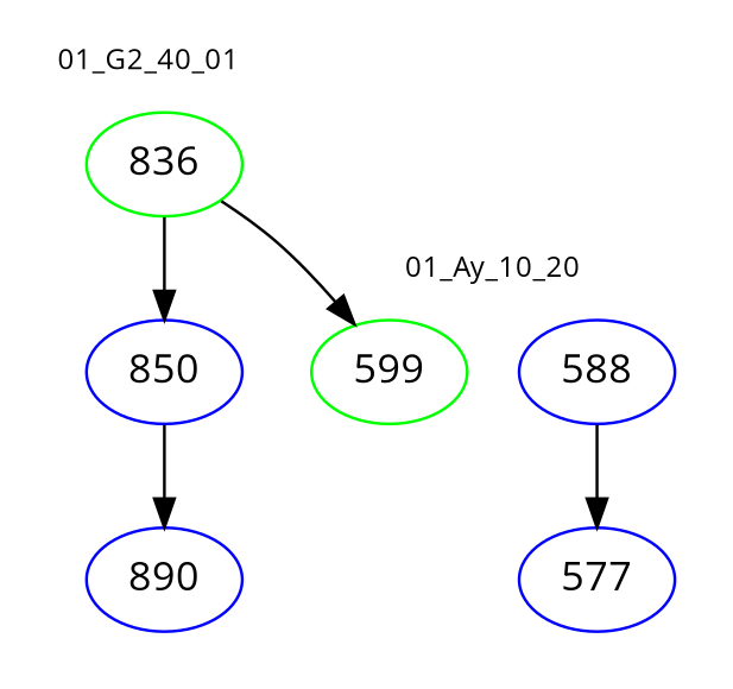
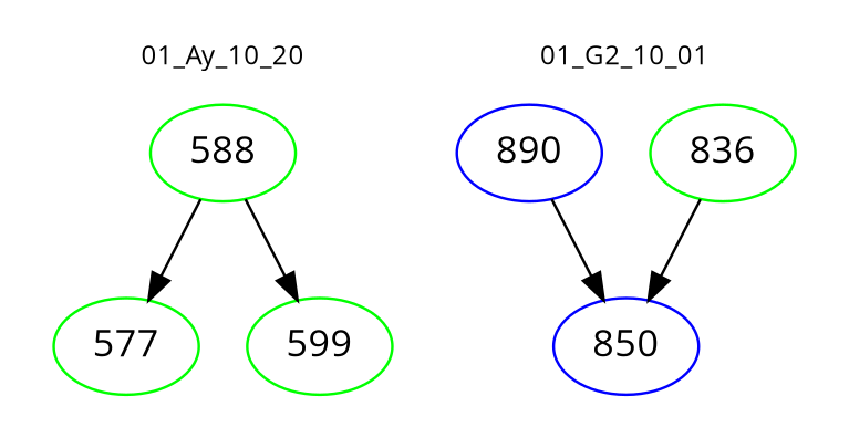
  digraph {
    fontname="Open Sans"
    node [color=blue fontname="Open Sans"]
    edge [color=black fontname="Open Sans"]
-   n1 [label=588]
-   n2 [label=577]
+   n1 [color=green label=588]
+   n2 [color=green label=577]
    n3 [color=green label=599]
    n4 [label=850]
    n5 [color=green label=836]
    n6 [label=890]
    subgraph cluster_1 {
      color=white
      fontsize=10
      label="01_Ay_10_20"
      n1
      n2
      n3
    }
    subgraph cluster_2 {
      color=white
      fontsize=10
-     label="01_G2_40_01"
+     label="01_G2_10_01"
      n4
      n5
      n6
    }
    n1 -> n2
-   n5 -> n3
-   n4 -> n6
+   n1 -> n3
+   n6 -> n4
    n5 -> n4
  }
